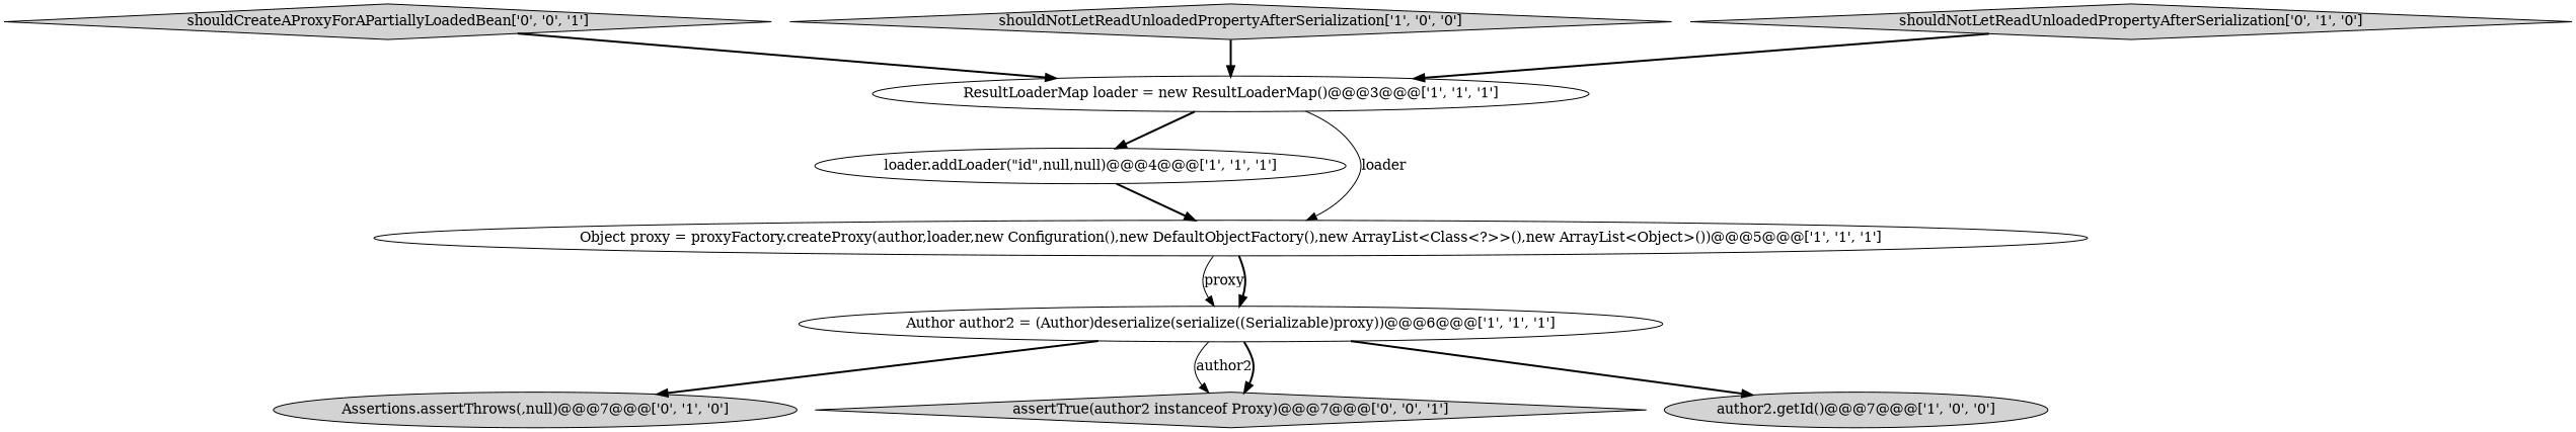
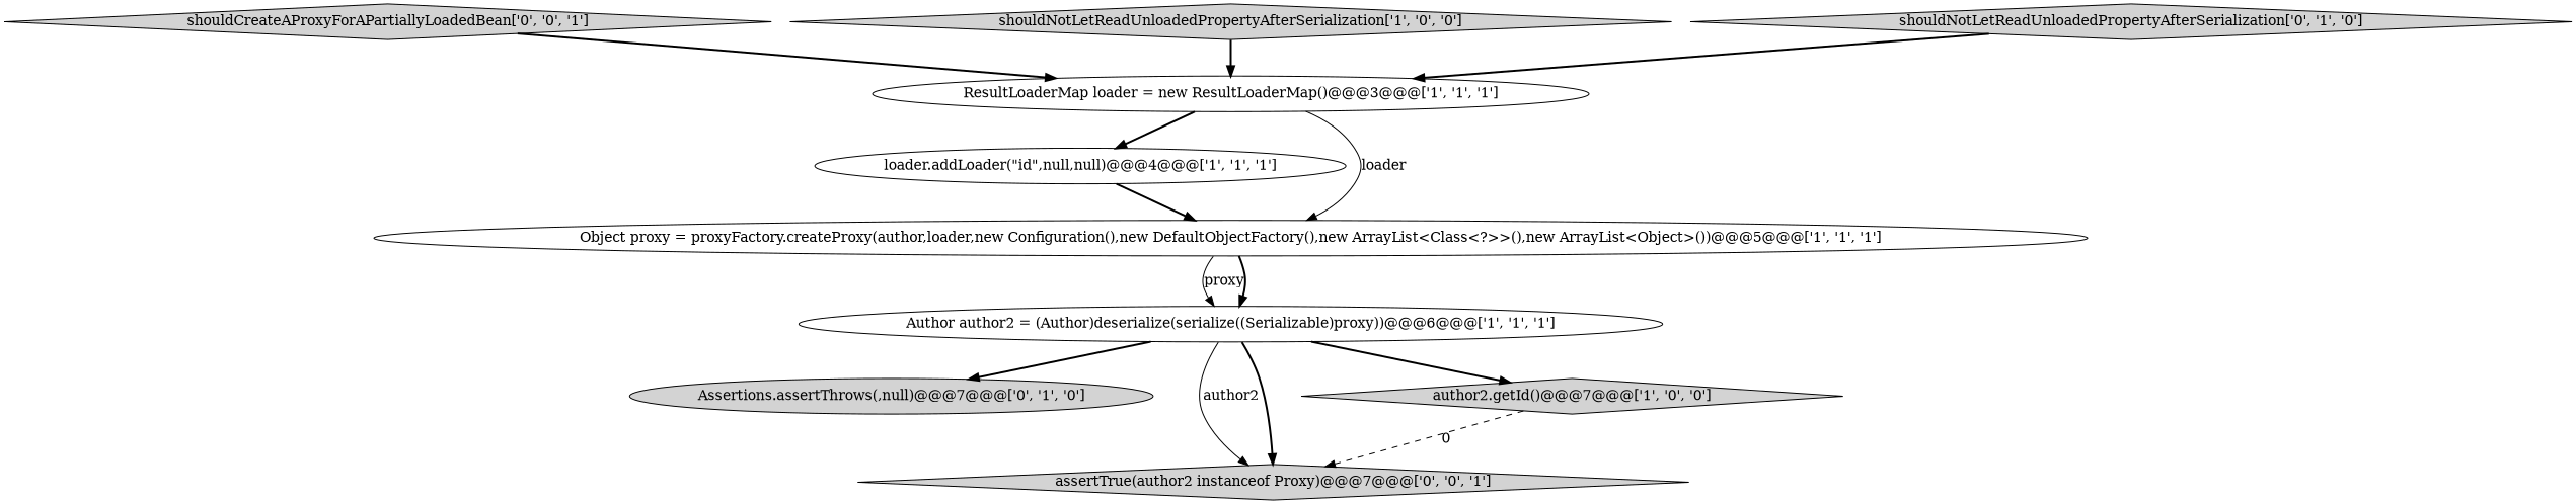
  digraph {
    node [fillcolor=lightgray shape=ellipse style=filled]
    edge [style=bold]
    n1 [label="shouldCreateAProxyForAPartiallyLoadedBean['0', '0', '1']" shape=diamond]
    n2 [fillcolor=white label="ResultLoaderMap loader = new ResultLoaderMap()@@@3@@@['1', '1', '1']"]
    n3 [fillcolor=white label="loader.addLoader(\"id\",null,null)@@@4@@@['1', '1', '1']"]
    n4 [fillcolor=white label="Object proxy = proxyFactory.createProxy(author,loader,new Configuration(),new DefaultObjectFactory(),new ArrayList<Class<?>>(),new ArrayList<Object>())@@@5@@@['1', '1', '1']"]
    n5 [label="Assertions.assertThrows(,null)@@@7@@@['0', '1', '0']"]
    n6 [fillcolor=white label="Author author2 = (Author)deserialize(serialize((Serializable)proxy))@@@6@@@['1', '1', '1']"]
    n7 [label="assertTrue(author2 instanceof Proxy)@@@7@@@['0', '0', '1']" shape=diamond]
-   n8 [label="author2.getId()@@@7@@@['1', '0', '0']"]
+   n8 [label="author2.getId()@@@7@@@['1', '0', '0']" shape=diamond]
    n9 [label="shouldNotLetReadUnloadedPropertyAfterSerialization['1', '0', '0']" shape=diamond]
    n10 [label="shouldNotLetReadUnloadedPropertyAfterSerialization['0', '1', '0']" shape=diamond]
    n1 -> n2
    n2 -> n3
    n2 -> n4 [label=loader style=solid]
    n3 -> n4
    n4 -> n6 [label=proxy style=solid]
    n4 -> n6
    n6 -> n5
    n6 -> n7 [label=author2 style=solid]
    n6 -> n7
    n6 -> n8
+   n8 -> n7 [label=0 style=dashed]
    n9 -> n2
    n10 -> n2
  }
